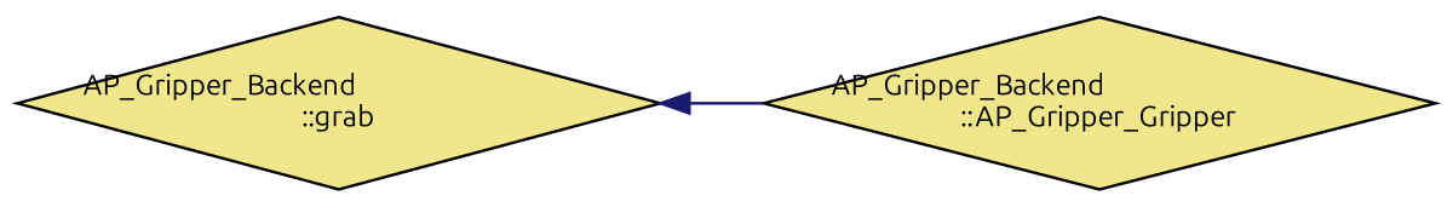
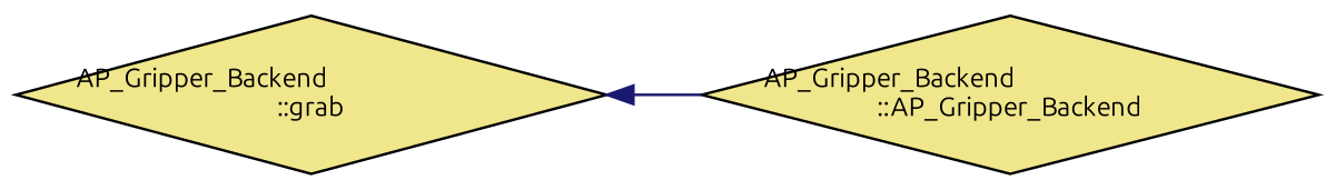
  digraph {
    rankdir=LR
    fontname=Ubuntu
    node [color=black fillcolor=khaki fontname=Ubuntu fontsize=10 shape=diamond style=filled]
    n1 [fontcolor=black height=0.2 label="AP_Gripper_Backend\l::grab" width=0.4]
-   n2 [height=0.2 label="AP_Gripper_Backend\l::AP_Gripper_Gripper" width=0.4]
+   n2 [height=0.2 label="AP_Gripper_Backend\l::AP_Gripper_Backend" width=0.4]
    n1 -> n2 [color=midnightblue dir=back fontname=Ubuntu fontsize=10 labelfontname=Helvetica labelfontsize=10 style=solid]
  }
